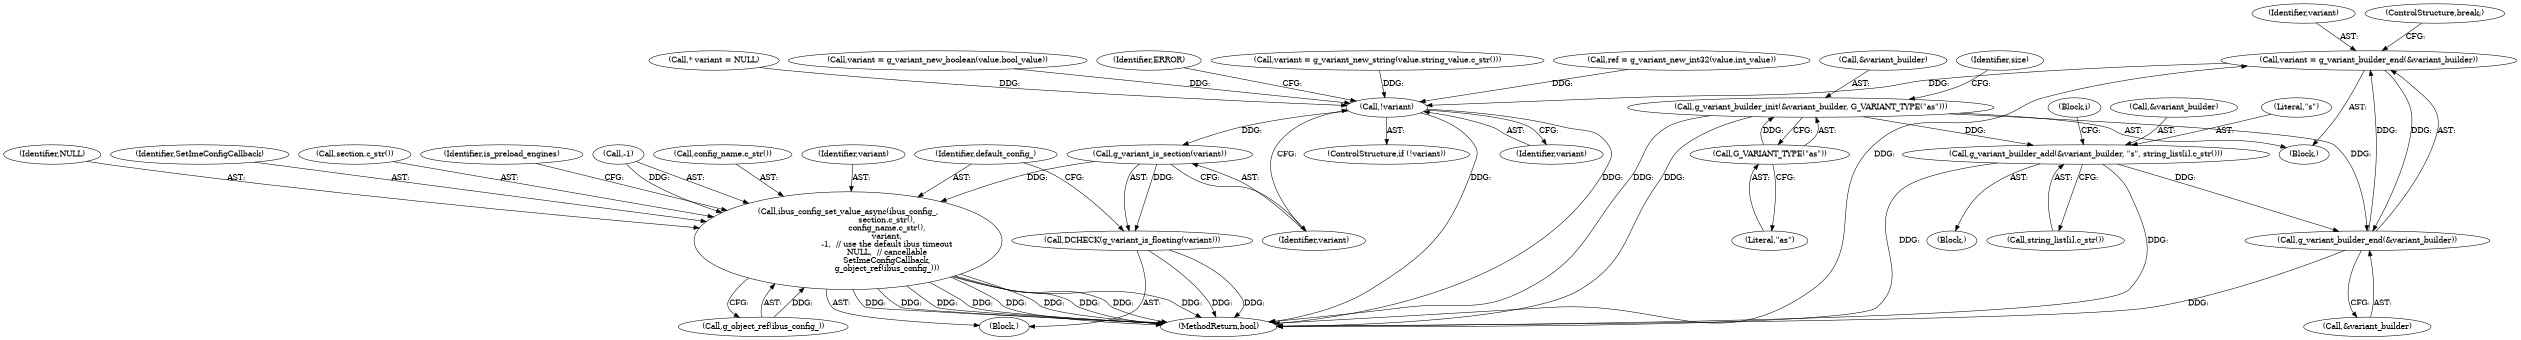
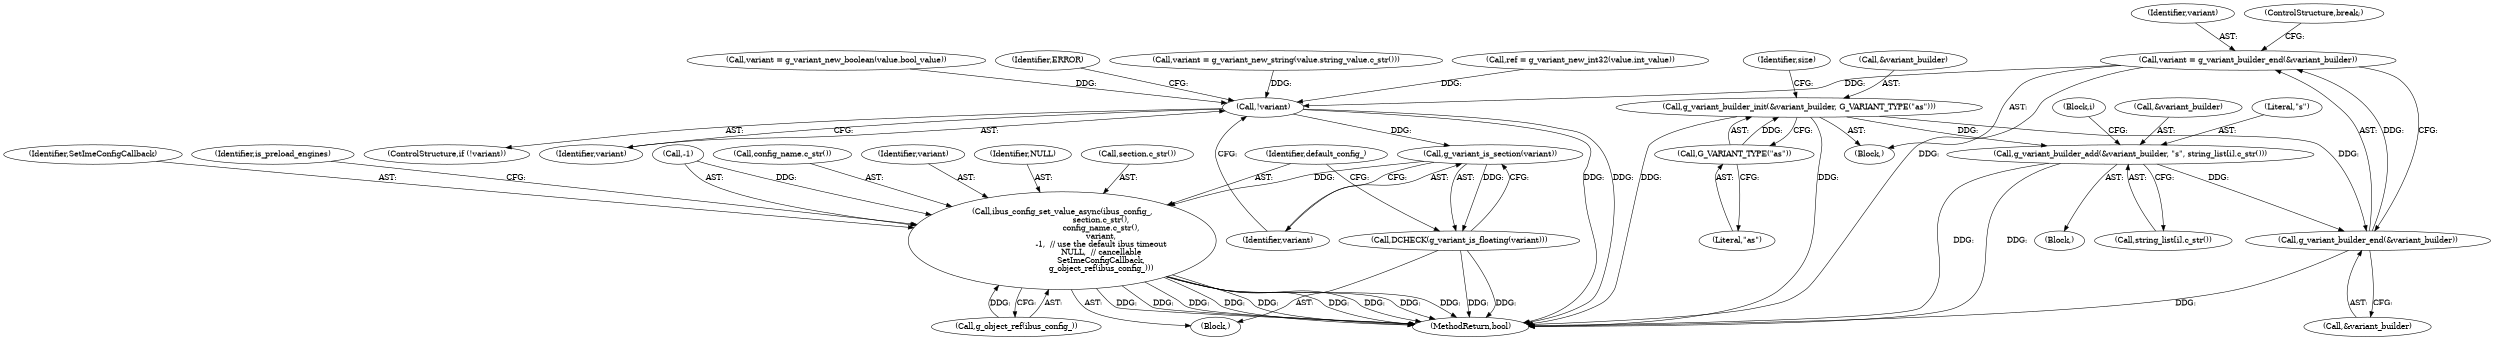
  digraph {
    n1 [label="(Call,variant = g_variant_builder_end(&variant_builder))"]
    n2 [label="(Call,g_variant_builder_end(&variant_builder))"]
    n3 [label="(Call,!variant)"]
    n4 [label="(MethodReturn,bool)"]
    n5 [label="(Block,)"]
    n6 [label="(Call,&variant_builder)"]
    n7 [label="(Call,g_variant_is_section(variant))"]
    n8 [label="(Identifier,variant)"]
    n9 [label="(ControlStructure,if (!variant))"]
    n10 [label="(Call,g_variant_builder_add(&variant_builder, \"s\", string_list[i].c_str()))"]
    n11 [label="(Block,)"]
    n12 [label="(Call,string_list[i].c_str())"]
    n13 [label="(Call,g_variant_builder_init(&variant_builder, G_VARIANT_TYPE(\"as\")))"]
    n14 [label="(Call,G_VARIANT_TYPE(\"as\"))"]
    n15 [label="(Literal,\"as\")"]
    n16 [label="(Call,DCHECK(g_variant_is_floating(variant)))"]
    n17 [label="(Call,ibus_config_set_value_async(ibus_config_,\n                                section.c_str(),\n                                config_name.c_str(),\n                                variant,\n                                -1,  // use the default ibus timeout\n                                NULL,  // cancellable\n                                SetImeConfigCallback,\n                                g_object_ref(ibus_config_)))"]
    n18 [label="(Identifier,variant)"]
    n19 [label="(Block,)"]
    n20 [label="(Call,g_object_ref(ibus_config_))"]
    n21 [label="(Call,config_name.c_str())"]
-   n22 [label="(Call,* variant = NULL)"]
    n23 [label="(Identifier,variant)"]
    n24 [label="(Identifier,variant)"]
    n25 [label="(Call,variant = g_variant_new_boolean(value.bool_value))"]
    n26 [label="(Identifier,size)"]
    n27 [label="(Identifier,default_config_)"]
    n28 [label="(Identifier,ERROR)"]
    n29 [label="(Literal,\"s\")"]
    n30 [label="(Block,i)"]
    n31 [label="(ControlStructure,break;)"]
    n32 [label="(Call,-1)"]
    n33 [label="(Call,&variant_builder)"]
    n34 [label="(Identifier,NULL)"]
    n35 [label="(Call,section.c_str())"]
    n36 [label="(Identifier,SetImeConfigCallback)"]
    n37 [label="(Call,variant = g_variant_new_string(value.string_value.c_str()))"]
    n38 [label="(Identifier,is_preload_engines)"]
    n39 [label="(Call,ref = g_variant_new_int32(value.int_value))"]
    n40 [label="(Call,&variant_builder)"]
-   n1 -> n2 [label="DDG: "]
+   n1 -> n2 [label="CFG: "]
    n1 -> n3 [label="DDG: "]
-   n4 -> n1 [label="DDG: "]
+   n1 -> n4 [label="DDG: "]
    n1 -> n5 [label="AST: "]
    n2 -> n1 [label="AST: "]
    n2 -> n1 [label="DDG: "]
    n2 -> n4 [label="DDG: "]
    n2 -> n6 [label="CFG: "]
    n3 -> n4 [label="DDG: "]
    n3 -> n4 [label="DDG: "]
    n3 -> n7 [label="DDG: "]
    n3 -> n8 [label="CFG: "]
    n3 -> n9 [label="AST: "]
    n6 -> n2 [label="AST: "]
    n7 -> n16 [label="AST: "]
    n7 -> n16 [label="DDG: "]
    n7 -> n17 [label="DDG: "]
    n7 -> n18 [label="CFG: "]
    n8 -> n3 [label="AST: "]
    n10 -> n2 [label="DDG: "]
    n10 -> n4 [label="DDG: "]
    n10 -> n4 [label="DDG: "]
    n10 -> n11 [label="AST: "]
    n10 -> n12 [label="CFG: "]
    n12 -> n10 [label="AST: "]
    n13 -> n2 [label="DDG: "]
    n13 -> n4 [label="DDG: "]
    n13 -> n4 [label="DDG: "]
    n13 -> n5 [label="AST: "]
    n13 -> n10 [label="DDG: "]
    n13 -> n14 [label="CFG: "]
    n14 -> n13 [label="AST: "]
    n14 -> n13 [label="DDG: "]
    n14 -> n15 [label="CFG: "]
    n15 -> n14 [label="AST: "]
    n16 -> n4 [label="DDG: "]
    n16 -> n4 [label="DDG: "]
+   n16 -> n7 [label="CFG: "]
    n16 -> n19 [label="AST: "]
    n17 -> n4 [label="DDG: "]
    n17 -> n4 [label="DDG: "]
    n17 -> n4 [label="DDG: "]
    n17 -> n4 [label="DDG: "]
    n17 -> n4 [label="DDG: "]
    n17 -> n4 [label="DDG: "]
    n17 -> n4 [label="DDG: "]
    n17 -> n4 [label="DDG: "]
    n17 -> n4 [label="DDG: "]
    n17 -> n19 [label="AST: "]
    n17 -> n20 [label="CFG: "]
    n18 -> n3 [label="CFG: "]
    n18 -> n7 [label="AST: "]
    n20 -> n17 [label="AST: "]
    n20 -> n17 [label="DDG: "]
    n21 -> n17 [label="AST: "]
-   n22 -> n3 [label="DDG: "]
    n23 -> n1 [label="AST: "]
    n24 -> n17 [label="AST: "]
    n25 -> n3 [label="DDG: "]
    n26 -> n13 [label="CFG: "]
    n27 -> n16 [label="CFG: "]
    n27 -> n17 [label="AST: "]
    n28 -> n3 [label="CFG: "]
    n29 -> n10 [label="AST: "]
    n30 -> n10 [label="CFG: "]
    n31 -> n1 [label="CFG: "]
    n32 -> n17 [label="AST: "]
    n32 -> n17 [label="DDG: "]
    n33 -> n13 [label="AST: "]
    n34 -> n17 [label="AST: "]
    n35 -> n17 [label="AST: "]
    n36 -> n17 [label="AST: "]
    n37 -> n3 [label="DDG: "]
    n38 -> n17 [label="CFG: "]
    n39 -> n3 [label="DDG: "]
    n40 -> n10 [label="AST: "]
  }
